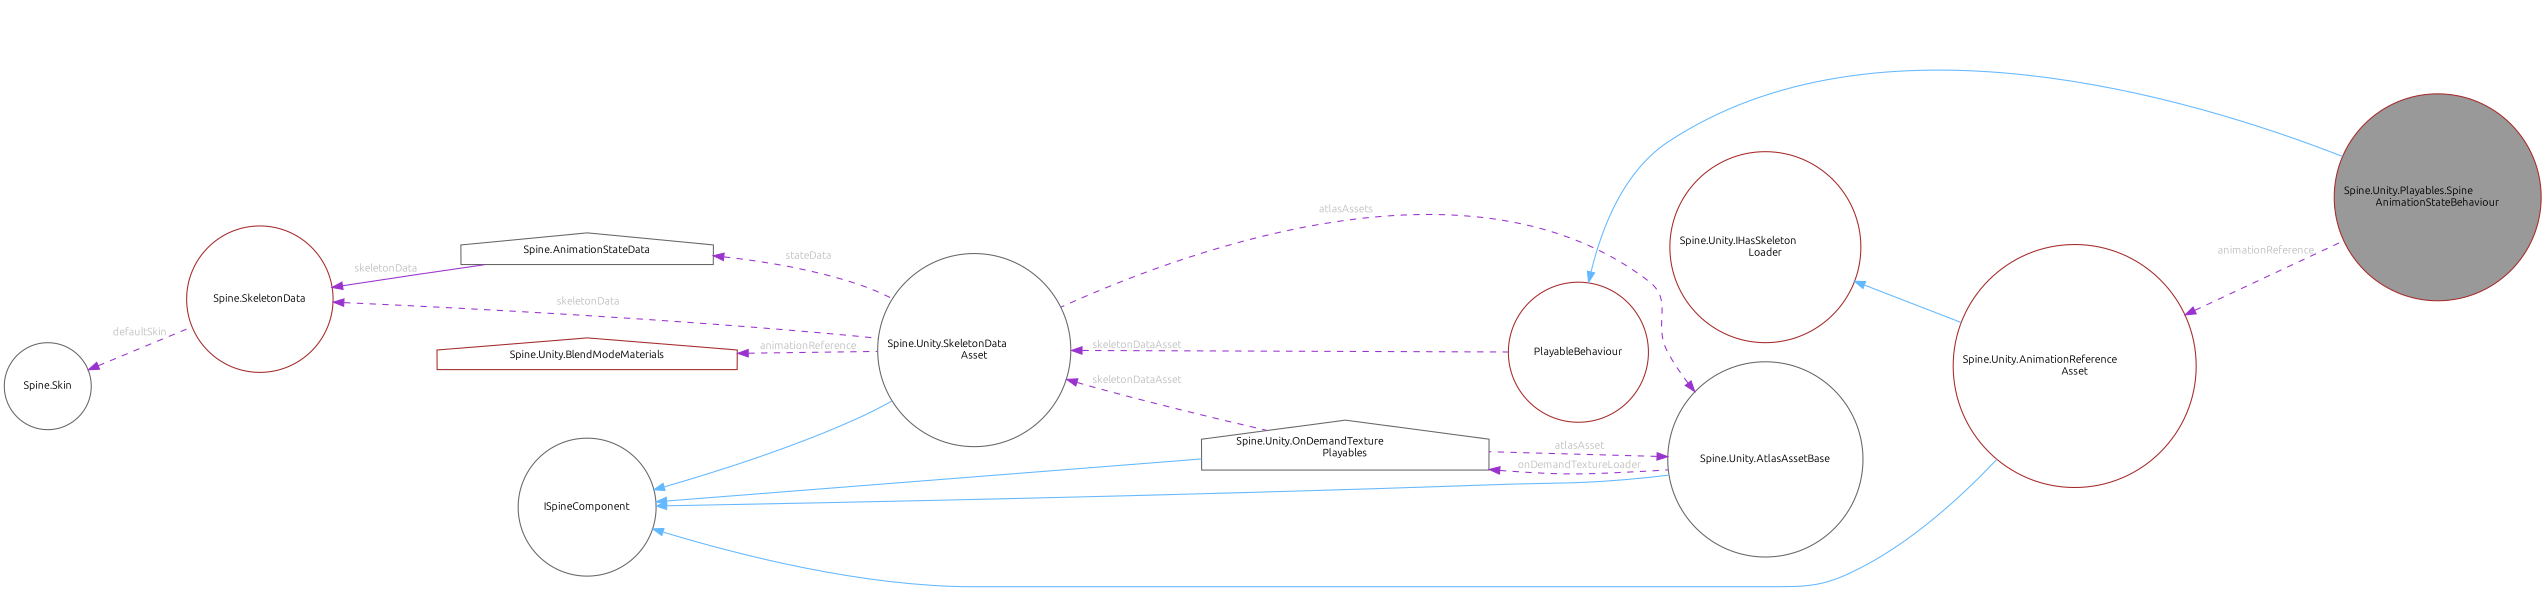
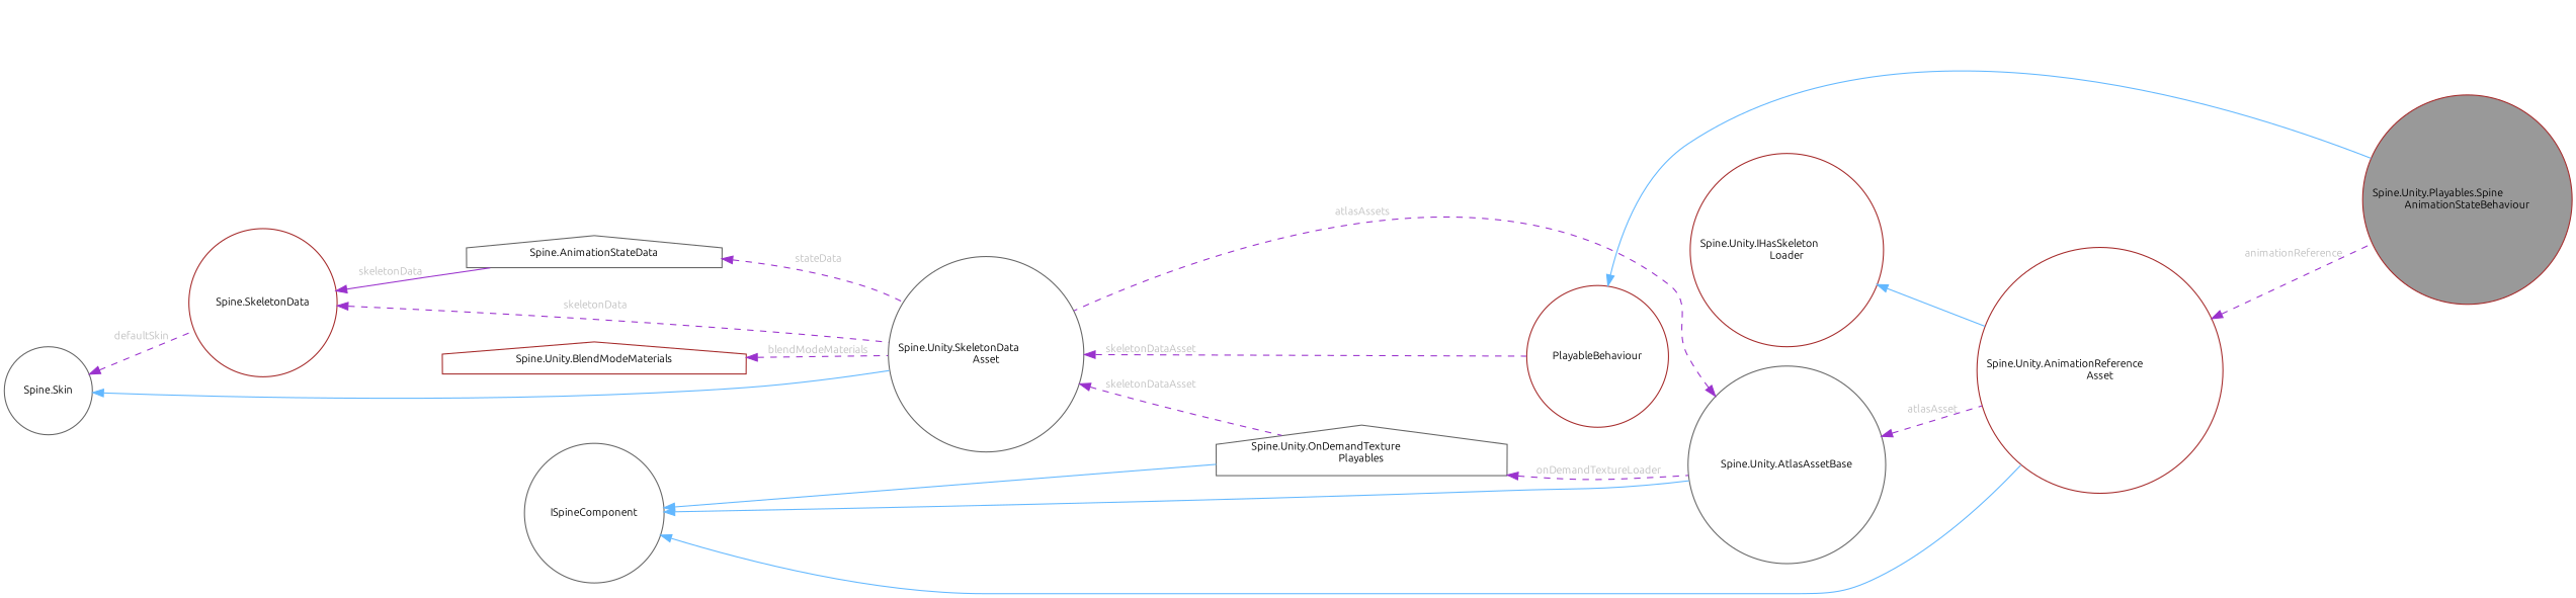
  digraph {
    fontname=Ubuntu
    rankdir=LR
    node [color=brown fillcolor=white fontname=Ubuntu fontsize=10 shape=circle style=filled]
    edge [color=darkorchid3 dir=back fontname=Ubuntu fontsize=10 labelfontname=Helvetica labelfontsize=10 style=dashed fontcolor=grey]
    n1 [fillcolor=grey60 fontcolor=black height=0.2 label="Spine.Unity.Playables.Spine\lAnimationStateBehaviour" width=0.4]
    n2 [height=0.2 label=PlayableBehaviour width=0.4]
    n3 [height=0.2 label="Spine.Unity.AnimationReference\lAsset" width=0.4]
    n4 [color=gray40 height=0.2 label=ISpineComponent width=0.4]
    n5 [color=gray40 height=0.2 label="Spine.Unity.SkeletonData\lAsset" width=0.4]
    n6 [color=gray40 height=0.2 label="Spine.Unity.AtlasAssetBase" width=0.4]
    n7 [color=gray40 height=0.2 label="Spine.Unity.OnDemandTexture\lPlayables" shape=house width=0.4]
    n8 [height=0.2 label="Spine.Unity.IHasSkeleton\lLoader" width=0.4]
    n9 [height=0.2 label="Spine.Unity.BlendModeMaterials" shape=house width=0.4]
    n10 [height=0.2 label="Spine.SkeletonData" width=0.4]
    n11 [color=gray40 height=0.2 label="Spine.AnimationStateData" shape=house width=0.4]
    n12 [color=gray40 height=0.2 label="Spine.Skin" width=0.4]
    n2 -> n1 [color=steelblue1 style=solid fontcolor=""]
    n3 -> n1 [label=" animationReference"]
    n4 -> n3 [color=steelblue1 style=solid fontcolor=""]
-   n4 -> n5 [color=steelblue1 style=solid fontcolor=""]
+   n12 -> n5 [color=steelblue1 style=solid fontcolor=""]
    n4 -> n6 [color=steelblue1 style=solid fontcolor=""]
    n4 -> n7 [color=steelblue1 style=solid fontcolor=""]
    n5 -> n2 [label=" skeletonDataAsset"]
    n5 -> n7 [label=" skeletonDataAsset"]
    n6 -> n5 [label=" atlasAssets"]
-   n6 -> n7 [label=" atlasAsset"]
+   n6 -> n3 [label=" atlasAsset"]
    n7 -> n6 [label=" onDemandTextureLoader"]
    n8 -> n3 [color=steelblue1 style=solid fontcolor=""]
-   n9 -> n5 [label=" animationReference"]
+   n9 -> n5 [label=" blendModeMaterials"]
    n10 -> n5 [label=" skeletonData"]
    n10 -> n11 [label=" skeletonData" style=solid]
    n11 -> n5 [label=" stateData"]
    n12 -> n10 [label=" defaultSkin"]
  }
